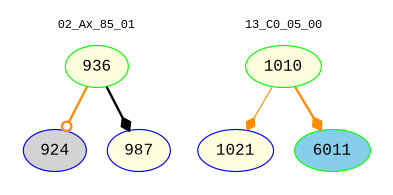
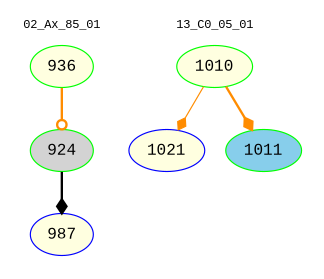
  digraph {
    fontname="Liberation Mono"
    node [color=green fillcolor=lightyellow fontname="Liberation Mono" style=filled]
    edge [arrowhead=diamond color=darkorange fontname="Liberation Mono" style=bold]
    n1 [label=936]
-   n2 [color=blue fillcolor=lightgrey label=924]
+   n2 [fillcolor=lightgrey label=924]
    n3 [color=blue label=987]
    n4 [label=1010]
    n5 [color=blue label=1021]
-   n6 [fillcolor=skyblue label=6011]
+   n6 [fillcolor=skyblue label=1011]
    subgraph cluster_1 {
      color=white
      fontsize=10
      label="02_Ax_85_01"
      n1
      n2
      n3
    }
    subgraph cluster_2 {
      color=white
      fontsize=10
-     label="13_C0_05_00"
+     label="13_C0_05_01"
      n4
      n5
      n6
    }
    n1 -> n2 [arrowhead=odot]
-   n1 -> n3 [color=black]
+   n2 -> n3 [color=black]
    n4 -> n5 [style=solid]
    n4 -> n6
  }
